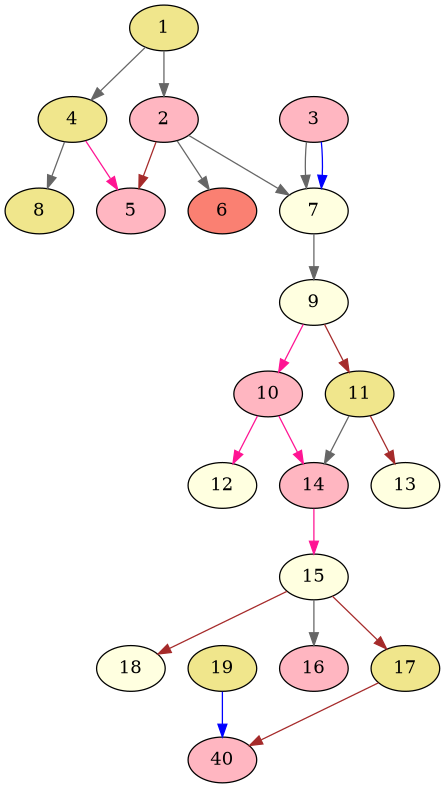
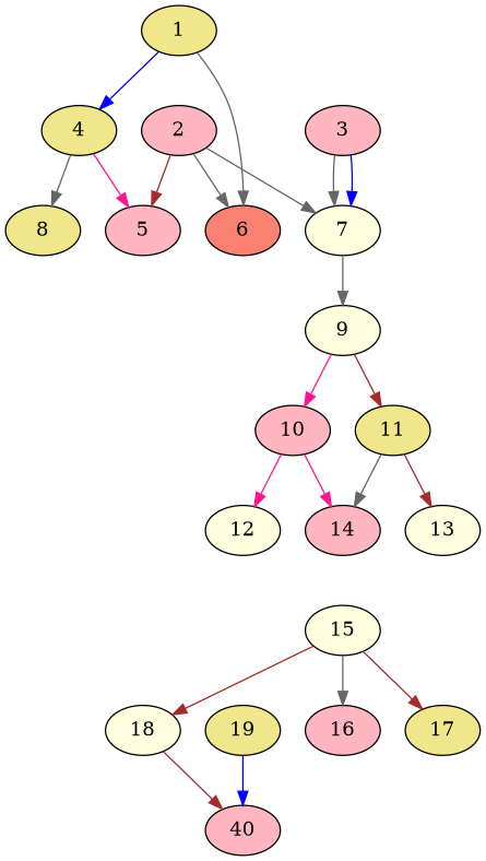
  digraph {
    node [alpha=0.16 fillcolor=lightpink style=filled]
    edge [color=gray40]
    1 [alpha=0.09 expect_size=15659008 fillcolor=khaki]
    2 [expect_size=43394048]
    4 [alpha=0.17 expect_size=8339456 fillcolor=khaki]
    5 [alpha=0.04 expect_size=18200576]
    7 [expect_size=29739008 fillcolor=lightyellow]
    6 [alpha=0.02 expect_size=30109696 fillcolor=salmon]
    3 [alpha=0.10 expect_size=35336192]
    8 [alpha=0.07 expect_size=44224512 fillcolor=khaki]
    9 [expect_size=38695936 fillcolor=lightyellow]
    10 [alpha=0.13 expect_size=23948288]
    11 [alpha=0.11 expect_size=37826560 fillcolor=khaki]
    12 [alpha=0.12 expect_size=12697600 fillcolor=lightyellow]
    14 [expect_size=26904576]
    13 [alpha=0.18 expect_size=51451904 fillcolor=lightyellow]
    15 [alpha=0.17 expect_size=19778560 fillcolor=lightyellow]
    16 [alpha=0.17 expect_size=28186624]
    17 [alpha=0.18 expect_size=33852416 fillcolor=khaki]
    18 [alpha=0.20 expect_size=24840192 fillcolor=lightyellow]
    n19 [alpha=0.10 expect_size=30218240 label=40]
    19 [alpha=0.03 expect_size=40358912 fillcolor=khaki]
-   1 -> 2
-   1 -> 4
+   1 -> 6
+   1 -> 4 [color=blue]
    2 -> 5 [color=brown]
    2 -> 7
    2 -> 6
    4 -> 5 [color=deeppink]
    4 -> 8
    7 -> 9
    3 -> 7
    3 -> 7 [color=blue]
    9 -> 10 [color=deeppink]
    9 -> 11 [color=brown]
    10 -> 12 [color=deeppink]
    10 -> 14 [color=deeppink]
    11 -> 14
    11 -> 13 [color=brown]
-   14 -> 15 [color=deeppink]
    15 -> 16
    15 -> 17 [color=brown]
    15 -> 18 [color=brown]
-   17 -> n19 [color=brown]
+   18 -> n19 [color=brown]
    19 -> n19 [color=blue]
  }
